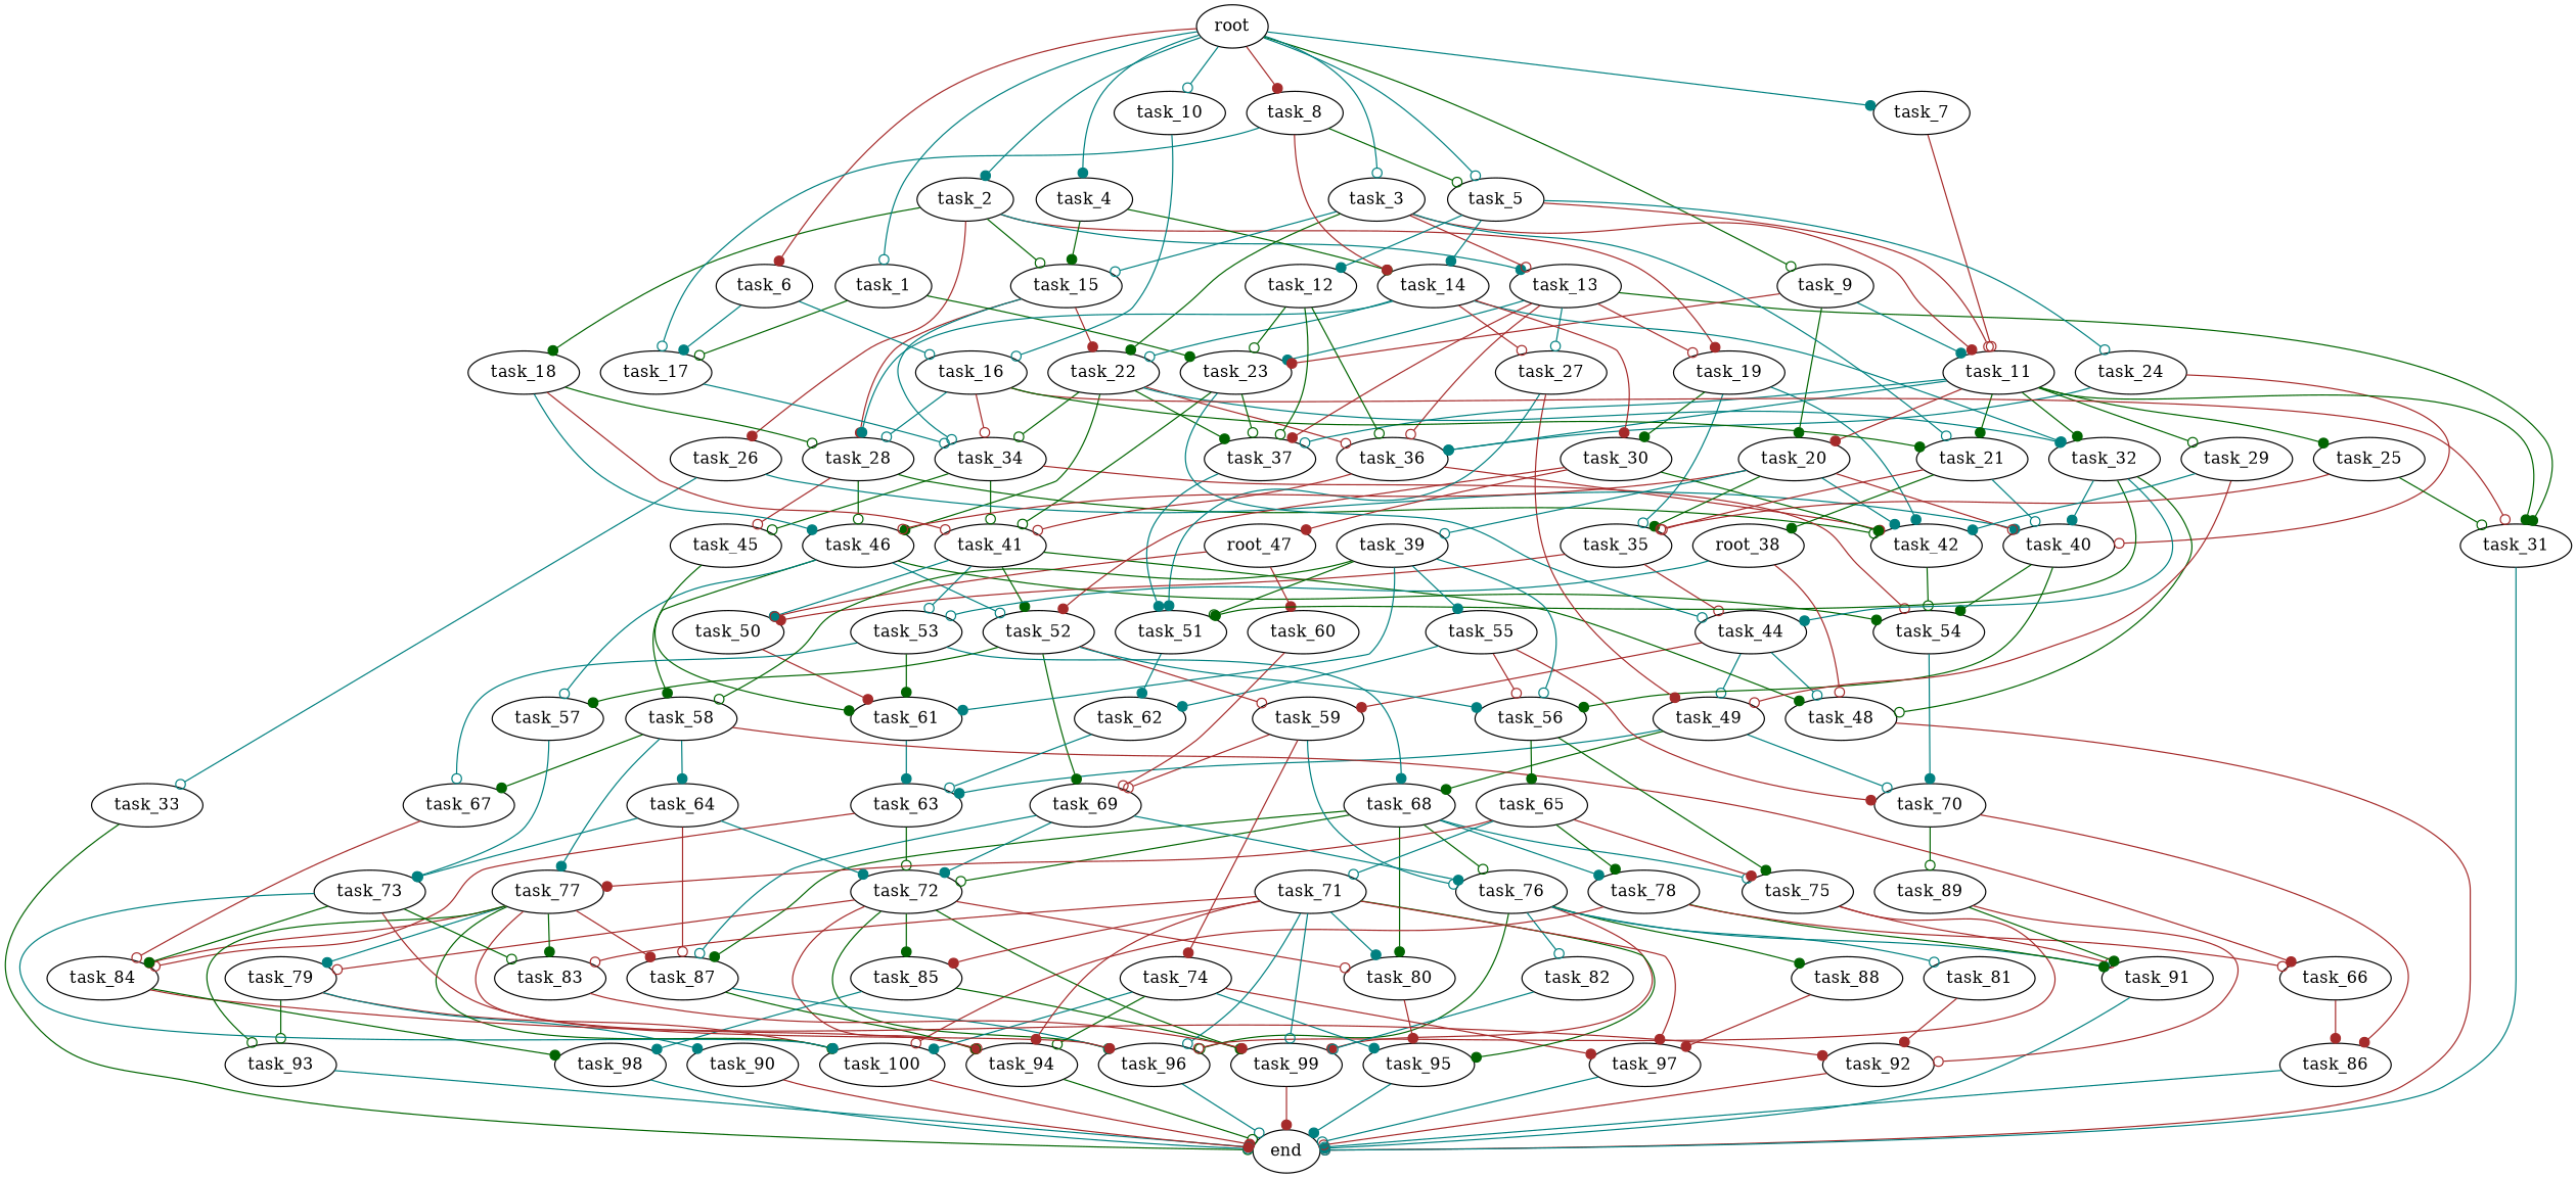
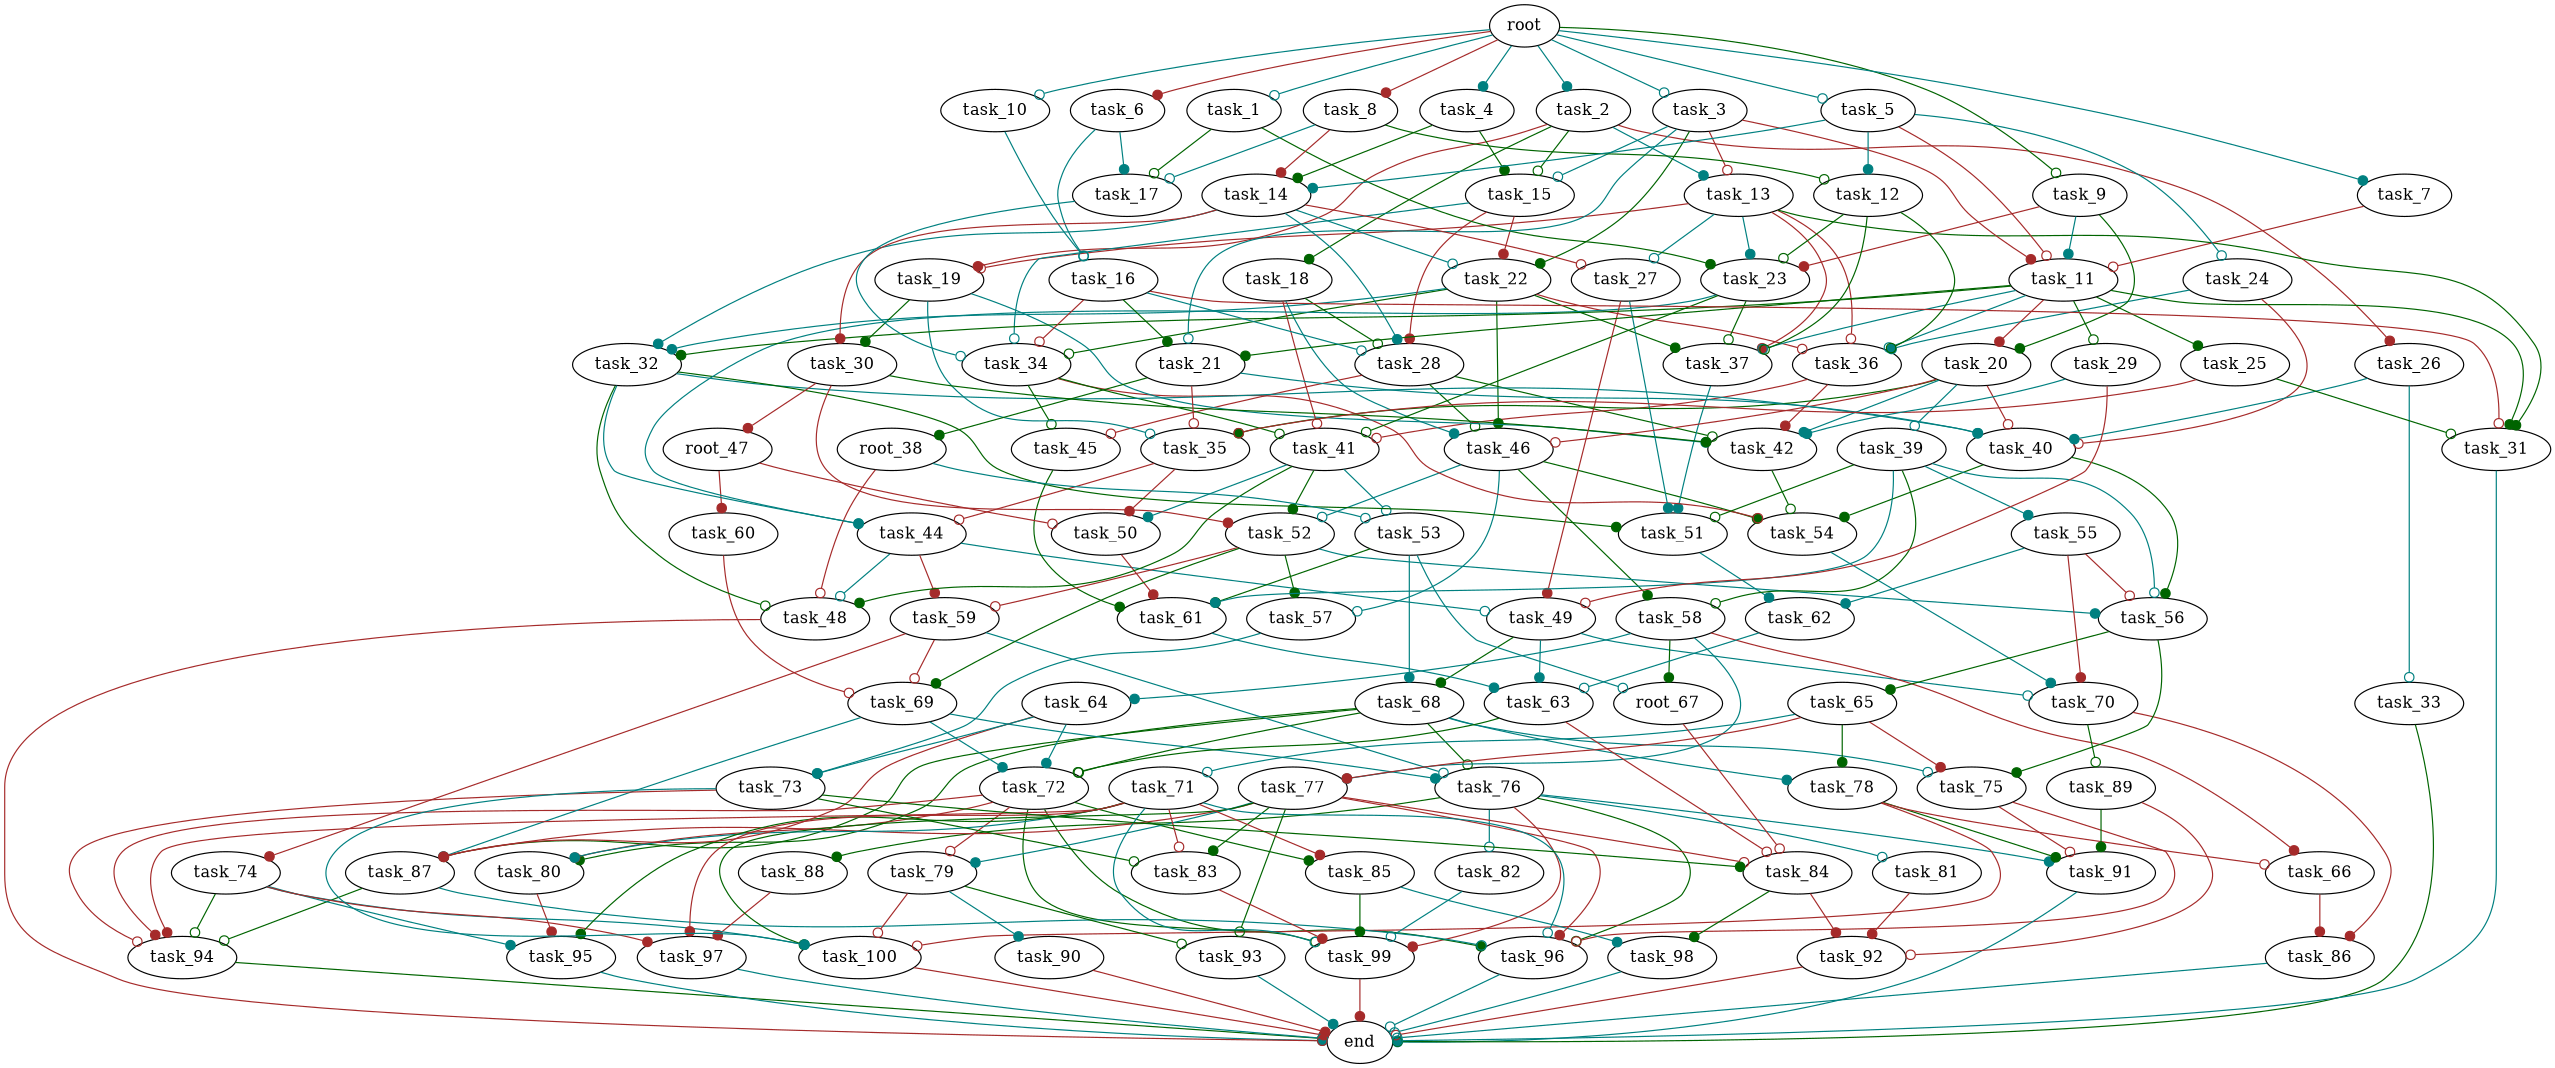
  digraph {
    edge [arrowhead=dot color=teal]
    task_68
    task_76
    task_75
    task_72
    task_80
    task_78
    task_87
    task_88
    task_99
    task_96
    task_91
    task_81
    task_82
    task_94
    task_85
    task_79
    task_95
    task_66
    task_100
    task_92
    end
    task_59
    task_74
    task_69
    task_97
    task_35
    task_44
    task_50
    task_48
    task_49
    task_61
    task_28
    task_46
    task_42
    task_45
    task_52
    task_58
    task_57
    task_54
    task_70
    task_63
    task_36
    task_41
    task_53
    task_24
    task_40
    task_56
    task_55
    task_62
    task_65
    task_86
    task_89
    n53 [label=root_47]
    task_60
    task_22
    task_37
    task_34
    task_32
    task_51
    n60 [label=root_38]
-   task_67
+   task_67 [label=root_67]
    task_2
    task_26
    task_19
    task_18
    task_13
    task_15
    task_33
    task_30
    task_23
    task_31
    task_27
    task_77
    task_71
    task_84
    task_83
    task_93
    task_98
    root
    task_9
    task_4
    task_1
    task_10
    task_6
    task_3
    task_7
    task_8
    task_5
    task_20
    task_11
    task_14
    task_17
    task_16
    task_21
    task_12
    task_39
    task_25
    task_29
    task_90
    task_64
    task_73
    task_68 -> task_76 [arrowhead=odot color=darkgreen]
    task_68 -> task_75 [arrowhead=odot]
    task_68 -> task_72 [arrowhead=odot color=darkgreen]
    task_68 -> task_80 [color=darkgreen]
    task_68 -> task_78
    task_68 -> task_87 [color=darkgreen]
    task_76 -> task_88 [color=darkgreen]
    task_76 -> task_99 [color=brown]
    task_76 -> task_96 [arrowhead=odot color=darkgreen]
    task_76 -> task_91
    task_76 -> task_81 [arrowhead=odot]
    task_76 -> task_82 [arrowhead=odot]
    task_75 -> task_96 [arrowhead=odot color=brown]
    task_75 -> task_91 [arrowhead=odot color=brown]
    task_72 -> task_80 [arrowhead=odot color=brown]
    task_72 -> task_99 [arrowhead=odot color=darkgreen]
    task_72 -> task_96 [color=darkgreen]
    task_72 -> task_94 [color=brown]
    task_72 -> task_85 [color=darkgreen]
    task_72 -> task_79 [arrowhead=odot color=brown]
    task_80 -> task_95 [color=brown]
    task_78 -> task_91 [color=darkgreen]
    task_78 -> task_66 [arrowhead=odot color=brown]
    task_78 -> task_100 [arrowhead=odot color=brown]
    task_87 -> task_96 [arrowhead=odot]
    task_87 -> task_94 [arrowhead=odot color=darkgreen]
    task_88 -> task_97 [color=brown]
    task_99 -> end [color=brown]
    task_96 -> end [arrowhead=odot]
    task_91 -> end
    task_81 -> task_92 [color=brown]
    task_82 -> task_99 [arrowhead=odot]
    task_94 -> end [arrowhead=odot color=darkgreen]
    task_85 -> task_99 [color=darkgreen]
    task_85 -> task_98
    task_79 -> task_100 [arrowhead=odot color=brown]
    task_79 -> task_93 [arrowhead=odot color=darkgreen]
    task_79 -> task_90
    task_95 -> end
    task_66 -> task_86 [color=brown]
    task_100 -> end [color=brown]
    task_92 -> end [arrowhead=odot color=brown]
    task_59 -> task_76 [arrowhead=odot]
    task_59 -> task_74 [color=brown]
    task_59 -> task_69 [arrowhead=odot color=brown]
    task_74 -> task_94 [arrowhead=odot color=darkgreen]
    task_74 -> task_95
    task_74 -> task_100
    task_74 -> task_97 [color=brown]
    task_69 -> task_76
    task_69 -> task_72
    task_69 -> task_87 [arrowhead=odot]
    task_97 -> end [arrowhead=odot]
    task_35 -> task_44 [arrowhead=odot color=brown]
    task_35 -> task_50 [color=brown]
    task_44 -> task_59 [color=brown]
    task_44 -> task_48 [arrowhead=odot]
    task_44 -> task_49 [arrowhead=odot]
    task_50 -> task_61 [color=brown]
    task_48 -> end [arrowhead=odot color=brown]
    task_49 -> task_68 [color=darkgreen]
    task_49 -> task_70 [arrowhead=odot]
    task_49 -> task_63
    task_61 -> task_63
    task_28 -> task_46 [arrowhead=odot color=darkgreen]
    task_28 -> task_42 [arrowhead=odot color=darkgreen]
    task_28 -> task_45 [arrowhead=odot color=brown]
    task_46 -> task_52 [arrowhead=odot]
    task_46 -> task_58 [color=darkgreen]
    task_46 -> task_57 [arrowhead=odot]
    task_46 -> task_54 [color=darkgreen]
    task_42 -> task_54 [arrowhead=odot color=darkgreen]
    task_45 -> task_61 [color=darkgreen]
    task_52 -> task_59 [arrowhead=odot color=brown]
    task_52 -> task_69 [color=darkgreen]
    task_52 -> task_57 [color=darkgreen]
    task_52 -> task_56
    task_58 -> task_66 [color=brown]
    task_58 -> task_67 [color=darkgreen]
    task_58 -> task_77
    task_58 -> task_64
    task_57 -> task_73
    task_54 -> task_70
    task_70 -> task_86 [color=brown]
    task_70 -> task_89 [arrowhead=odot color=darkgreen]
    task_63 -> task_72 [arrowhead=odot color=darkgreen]
    task_63 -> task_84 [arrowhead=odot color=brown]
    task_36 -> task_42 [color=brown]
    task_36 -> task_41 [arrowhead=odot color=brown]
    task_41 -> task_50
    task_41 -> task_48 [color=darkgreen]
    task_41 -> task_52 [color=darkgreen]
    task_41 -> task_53 [arrowhead=odot]
    task_53 -> task_68
    task_53 -> task_61 [color=darkgreen]
    task_53 -> task_67 [arrowhead=odot]
    task_24 -> task_36
    task_24 -> task_40 [arrowhead=odot color=brown]
    task_40 -> task_54 [color=darkgreen]
    task_40 -> task_56 [color=darkgreen]
    task_56 -> task_75 [color=darkgreen]
    task_56 -> task_65 [color=darkgreen]
    task_55 -> task_70 [color=brown]
    task_55 -> task_56 [arrowhead=odot color=brown]
    task_55 -> task_62
    task_62 -> task_63 [arrowhead=odot]
    task_65 -> task_75 [color=brown]
    task_65 -> task_78 [color=darkgreen]
    task_65 -> task_77 [color=brown]
    task_65 -> task_71 [arrowhead=odot]
    task_86 -> end [arrowhead=odot]
    task_89 -> task_91 [color=darkgreen]
    task_89 -> task_92 [arrowhead=odot color=brown]
    n53 -> task_50 [arrowhead=odot color=brown]
    n53 -> task_60 [color=brown]
    task_60 -> task_69 [arrowhead=odot color=brown]
    task_22 -> task_46 [color=darkgreen]
    task_22 -> task_36 [arrowhead=odot color=brown]
    task_22 -> task_37 [color=darkgreen]
    task_22 -> task_34 [arrowhead=odot color=darkgreen]
    task_22 -> task_32
    task_37 -> task_51
    task_34 -> task_45 [arrowhead=odot color=darkgreen]
    task_34 -> task_54 [arrowhead=odot color=brown]
    task_34 -> task_41 [arrowhead=odot color=darkgreen]
    task_32 -> task_44
    task_32 -> task_48 [arrowhead=odot color=darkgreen]
    task_32 -> task_40
    task_32 -> task_51 [color=darkgreen]
    task_51 -> task_62
    n60 -> task_48 [arrowhead=odot color=brown]
    n60 -> task_53 [arrowhead=odot]
    task_67 -> task_84 [arrowhead=odot color=brown]
    task_2 -> task_26 [color=brown]
    task_2 -> task_19 [color=brown]
    task_2 -> task_18 [color=darkgreen]
    task_2 -> task_13
    task_2 -> task_15 [arrowhead=odot color=darkgreen]
    task_26 -> task_40
    task_26 -> task_33 [arrowhead=odot]
    task_19 -> task_35 [arrowhead=odot]
    task_19 -> task_42
    task_19 -> task_30 [color=darkgreen]
    task_18 -> task_28 [arrowhead=odot color=darkgreen]
    task_18 -> task_46
    task_18 -> task_41 [arrowhead=odot color=brown]
    task_13 -> task_36 [arrowhead=odot color=brown]
    task_13 -> task_37 [color=brown]
    task_13 -> task_19 [arrowhead=odot color=brown]
    task_13 -> task_23
    task_13 -> task_31 [color=darkgreen]
    task_13 -> task_27 [arrowhead=odot]
    task_15 -> task_28 [color=brown]
    task_15 -> task_22 [color=brown]
    task_15 -> task_34 [arrowhead=odot]
    task_33 -> end [arrowhead=odot color=darkgreen]
    task_30 -> task_42 [color=darkgreen]
    task_30 -> task_52 [color=brown]
    task_30 -> n53 [color=brown]
    task_23 -> task_44 [arrowhead=odot]
    task_23 -> task_41 [arrowhead=odot color=darkgreen]
    task_23 -> task_37 [arrowhead=odot color=darkgreen]
    task_31 -> end [arrowhead=odot]
    task_27 -> task_49 [color=brown]
    task_27 -> task_51
    task_77 -> task_87 [color=brown]
    task_77 -> task_96 [color=brown]
    task_77 -> task_79
    task_77 -> task_100 [color=darkgreen]
    task_77 -> task_84 [arrowhead=odot color=brown]
    task_77 -> task_83 [color=darkgreen]
    task_77 -> task_93 [arrowhead=odot color=darkgreen]
    task_71 -> task_80
    task_71 -> task_99 [arrowhead=odot]
    task_71 -> task_96 [arrowhead=odot]
    task_71 -> task_94 [color=brown]
    task_71 -> task_85 [color=brown]
    task_71 -> task_95 [color=darkgreen]
    task_71 -> task_97 [color=brown]
    task_71 -> task_83 [arrowhead=odot color=brown]
    task_84 -> task_92 [color=brown]
    task_84 -> task_98 [color=darkgreen]
    task_83 -> task_99 [color=brown]
    task_93 -> end
    task_98 -> end [arrowhead=odot]
    root -> task_2
    root -> task_9 [arrowhead=odot color=darkgreen]
    root -> task_4
    root -> task_1 [arrowhead=odot]
    root -> task_10 [arrowhead=odot]
    root -> task_6 [color=brown]
    root -> task_3 [arrowhead=odot]
    root -> task_7
    root -> task_8 [color=brown]
    root -> task_5 [arrowhead=odot]
    task_9 -> task_23 [color=brown]
    task_9 -> task_20 [color=darkgreen]
    task_9 -> task_11
    task_4 -> task_15 [color=darkgreen]
    task_4 -> task_14 [color=darkgreen]
    task_1 -> task_23 [color=darkgreen]
    task_1 -> task_17 [arrowhead=odot color=darkgreen]
    task_10 -> task_16 [arrowhead=odot]
    task_6 -> task_17
    task_6 -> task_16 [arrowhead=odot]
    task_3 -> task_22 [color=darkgreen]
    task_3 -> task_13 [arrowhead=odot color=brown]
    task_3 -> task_15 [arrowhead=odot]
    task_3 -> task_11 [color=brown]
    task_3 -> task_21 [arrowhead=odot]
    task_7 -> task_11 [arrowhead=odot color=brown]
    task_8 -> task_14 [color=brown]
    task_8 -> task_17 [arrowhead=odot]
-   task_8 -> task_5 [arrowhead=odot color=darkgreen]
+   task_8 -> task_12 [arrowhead=odot color=darkgreen]
    task_5 -> task_24 [arrowhead=odot]
    task_5 -> task_11 [arrowhead=odot color=brown]
    task_5 -> task_14
    task_5 -> task_12
    task_20 -> task_35 [color=darkgreen]
    task_20 -> task_46 [arrowhead=odot color=brown]
    task_20 -> task_42
    task_20 -> task_40 [arrowhead=odot color=brown]
    task_20 -> task_39 [arrowhead=odot]
    task_11 -> task_36 [arrowhead=odot]
    task_11 -> task_37 [arrowhead=odot]
    task_11 -> task_32 [color=darkgreen]
    task_11 -> task_31 [color=darkgreen]
    task_11 -> task_20 [color=brown]
    task_11 -> task_21 [color=darkgreen]
    task_11 -> task_25 [color=darkgreen]
    task_11 -> task_29 [arrowhead=odot color=darkgreen]
    task_14 -> task_28
    task_14 -> task_22 [arrowhead=odot]
    task_14 -> task_32
    task_14 -> task_30 [color=brown]
    task_14 -> task_27 [arrowhead=odot color=brown]
    task_17 -> task_34 [arrowhead=odot]
    task_16 -> task_28 [arrowhead=odot]
    task_16 -> task_34 [arrowhead=odot color=brown]
    task_16 -> task_31 [arrowhead=odot color=brown]
    task_16 -> task_21 [color=darkgreen]
    task_21 -> task_35 [arrowhead=odot color=brown]
    task_21 -> task_40 [arrowhead=odot]
    task_21 -> n60 [color=darkgreen]
    task_12 -> task_36 [arrowhead=odot color=darkgreen]
    task_12 -> task_37 [arrowhead=odot color=darkgreen]
    task_12 -> task_23 [arrowhead=odot color=darkgreen]
    task_39 -> task_61
    task_39 -> task_58 [arrowhead=odot color=darkgreen]
    task_39 -> task_56 [arrowhead=odot]
    task_39 -> task_55
    task_39 -> task_51 [arrowhead=odot color=darkgreen]
    task_25 -> task_35 [arrowhead=odot color=brown]
    task_25 -> task_31 [arrowhead=odot color=darkgreen]
    task_29 -> task_49 [arrowhead=odot color=brown]
    task_29 -> task_42
    task_90 -> end [color=brown]
    task_64 -> task_72
    task_64 -> task_87 [arrowhead=odot color=brown]
    task_64 -> task_73 [arrowhead=odot]
    task_73 -> task_94 [arrowhead=odot color=brown]
    task_73 -> task_100
    task_73 -> task_84 [color=darkgreen]
    task_73 -> task_83 [arrowhead=odot color=darkgreen]
  }
